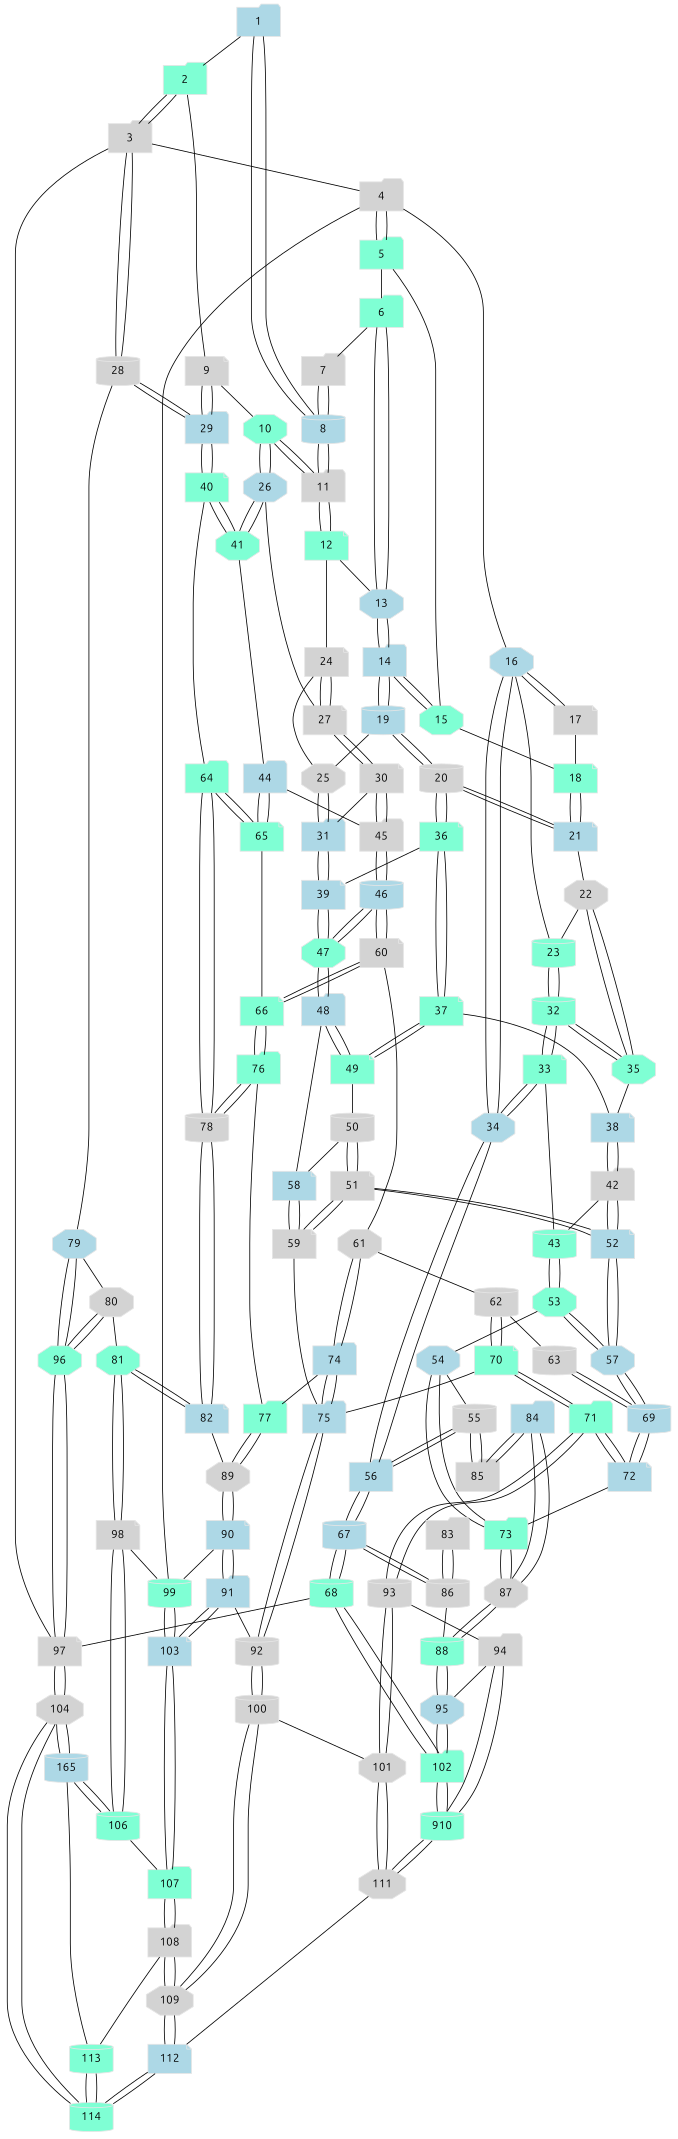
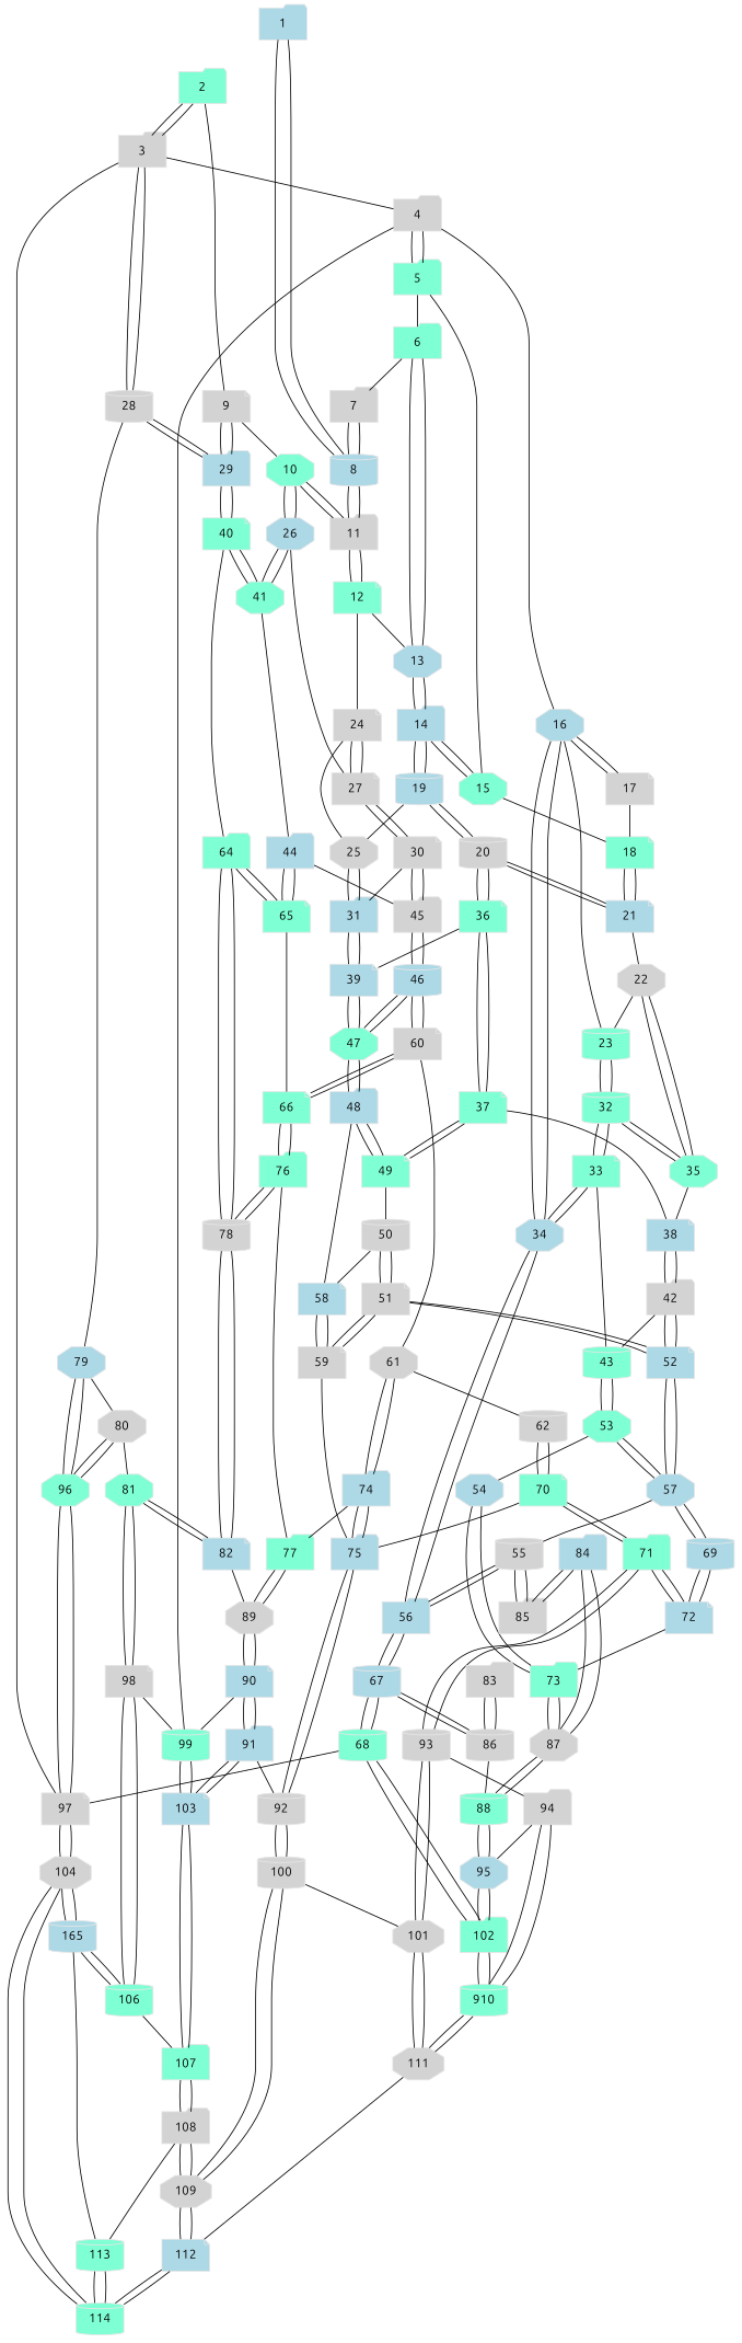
  graph {
    fontname=Ubuntu
    node [color=gray90 fillcolor=lightgrey fontname=Ubuntu shape=folder style=filled]
    edge [fontname=Ubuntu]
    1 [fillcolor=lightblue]
    2 [fillcolor=aquamarine]
    8 [fillcolor=lightblue shape=cylinder]
    3
    9 [shape=note]
    11
    4
    28 [shape=cylinder]
    97 [shape=note]
    10 [fillcolor=aquamarine shape=octagon]
    29 [fillcolor=lightblue]
    5 [fillcolor=aquamarine]
    16 [fillcolor=lightblue shape=octagon]
    99 [fillcolor=aquamarine shape=cylinder]
    79 [fillcolor=lightblue shape=octagon]
    104 [shape=octagon]
    6 [fillcolor=aquamarine]
    15 [fillcolor=aquamarine shape=octagon]
    17 [shape=note]
    34 [fillcolor=lightblue shape=octagon]
    23 [fillcolor=aquamarine shape=cylinder]
    68 [fillcolor=aquamarine shape=cylinder]
    102 [fillcolor=aquamarine]
    7
    13 [fillcolor=lightblue shape=octagon]
    18 [fillcolor=aquamarine shape=note]
    14 [fillcolor=lightblue]
    12 [fillcolor=aquamarine shape=note]
    26 [fillcolor=lightblue shape=octagon]
    40 [fillcolor=aquamarine shape=note]
    27 [shape=note]
    41 [fillcolor=aquamarine shape=octagon]
    24 [shape=note]
    25 [shape=octagon]
    19 [fillcolor=lightblue shape=cylinder]
    20 [shape=cylinder]
    21 [fillcolor=lightblue shape=note]
    56 [fillcolor=lightblue]
    32 [fillcolor=aquamarine shape=cylinder]
    22 [shape=octagon]
    36 [fillcolor=aquamarine shape=note]
    31 [fillcolor=lightblue]
    39 [fillcolor=lightblue shape=note]
    37 [fillcolor=aquamarine shape=note]
    35 [fillcolor=aquamarine shape=octagon]
    38 [fillcolor=lightblue shape=note]
    33 [fillcolor=aquamarine shape=note]
    30 [shape=note]
    44 [fillcolor=lightblue]
    45
    80 [shape=octagon]
    96 [fillcolor=aquamarine shape=octagon]
    64 [fillcolor=aquamarine]
    46 [fillcolor=lightblue shape=cylinder]
    47 [fillcolor=aquamarine shape=octagon]
    43 [fillcolor=aquamarine shape=cylinder]
    53 [fillcolor=aquamarine shape=octagon]
    67 [fillcolor=lightblue shape=cylinder]
    42
    49 [fillcolor=aquamarine shape=note]
    50 [shape=cylinder]
    52 [fillcolor=lightblue shape=note]
    48 [fillcolor=lightblue]
    65 [fillcolor=aquamarine shape=note]
    78 [shape=cylinder]
    57 [fillcolor=lightblue shape=octagon]
    54 [fillcolor=lightblue shape=octagon]
    66 [fillcolor=aquamarine shape=note]
    60 [shape=note]
    61 [shape=octagon]
    58 [fillcolor=lightblue shape=note]
    59 [shape=note]
    51 [shape=note]
    75 [fillcolor=lightblue]
    69 [fillcolor=lightblue shape=cylinder]
    55 [shape=cylinder]
    73 [fillcolor=aquamarine]
    85
    87 [shape=octagon]
    86 [shape=cylinder]
    72 [fillcolor=lightblue shape=note]
-   63 [shape=cylinder]
    62 [shape=cylinder]
    74 [fillcolor=lightblue]
    76 [fillcolor=aquamarine]
    70 [fillcolor=aquamarine shape=note]
    77 [fillcolor=aquamarine]
    71 [fillcolor=aquamarine]
    82 [fillcolor=lightblue shape=note]
    88 [fillcolor=aquamarine shape=cylinder]
    n91 [fillcolor=aquamarine label=910 shape=cylinder]
    93 [shape=cylinder]
    92 [shape=cylinder]
    94
    101 [shape=octagon]
    89 [shape=octagon]
    100 [shape=cylinder]
    90 [fillcolor=lightblue shape=note]
    81 [fillcolor=aquamarine shape=octagon]
    98 [shape=note]
    106 [fillcolor=aquamarine shape=cylinder]
    83
    84 [fillcolor=lightblue]
    95 [fillcolor=lightblue shape=octagon]
    91 [fillcolor=lightblue]
    103 [fillcolor=lightblue shape=note]
    107 [fillcolor=aquamarine]
    109 [shape=octagon]
    111 [shape=octagon]
    n110 [fillcolor=lightblue label=165 shape=cylinder]
    114 [fillcolor=aquamarine shape=cylinder]
    112 [fillcolor=lightblue shape=note]
    108
    113 [fillcolor=aquamarine shape=cylinder]
-   1 -- 2
    1 -- 8
    1 -- 8
    2 -- 3
    2 -- 3
    2 -- 9
    8 -- 11
    8 -- 11
    3 -- 4
    3 -- 28
    3 -- 28
    3 -- 97
    9 -- 10
    9 -- 29
    9 -- 29
    11 -- 12
    11 -- 12
    4 -- 5
    4 -- 5
    4 -- 16
    4 -- 99
    28 -- 29
    28 -- 29
    28 -- 79
    97 -- 104
    97 -- 104
    10 -- 11
    10 -- 11
    10 -- 26
    10 -- 26
    29 -- 40
    29 -- 40
    5 -- 6
    5 -- 15
    16 -- 17
    16 -- 17
    16 -- 34
    16 -- 34
    16 -- 23
    99 -- 103
    99 -- 103
    79 -- 80
    79 -- 96
    79 -- 96
    104 -- n110
    104 -- n110
    104 -- 114
    104 -- 114
    6 -- 7
    6 -- 13
    6 -- 13
    15 -- 18
    17 -- 18
    34 -- 56
    34 -- 56
    23 -- 32
    23 -- 32
    68 -- 97
    68 -- 102
    68 -- 102
    102 -- n91
    102 -- n91
    7 -- 8
    7 -- 8
    13 -- 14
    13 -- 14
    18 -- 21
    18 -- 21
    14 -- 15
    14 -- 15
    14 -- 19
    14 -- 19
    12 -- 13
    12 -- 24
    26 -- 27
    26 -- 41
    26 -- 41
    40 -- 41
    40 -- 41
    40 -- 64
    27 -- 30
    27 -- 30
    41 -- 44
    24 -- 27
    24 -- 27
    24 -- 25
    25 -- 31
    25 -- 31
    19 -- 25
    19 -- 20
    19 -- 20
    20 -- 21
    20 -- 21
    20 -- 36
    20 -- 36
    21 -- 22
    56 -- 67
    56 -- 67
    32 -- 35
    32 -- 35
    32 -- 33
    32 -- 33
    22 -- 23
    22 -- 35
    22 -- 35
    36 -- 39
    36 -- 37
    36 -- 37
    31 -- 39
    31 -- 39
    39 -- 47
    39 -- 47
    37 -- 38
    37 -- 49
    37 -- 49
    35 -- 38
    38 -- 42
    38 -- 42
    33 -- 34
    33 -- 34
    33 -- 43
    30 -- 31
    30 -- 45
    30 -- 45
    44 -- 45
    44 -- 65
    44 -- 65
    45 -- 46
    45 -- 46
    80 -- 96
    80 -- 96
    80 -- 81
    96 -- 97
    96 -- 97
    64 -- 65
    64 -- 65
    64 -- 78
    64 -- 78
    46 -- 47
    46 -- 47
    46 -- 60
    46 -- 60
    47 -- 48
    47 -- 48
    43 -- 53
    43 -- 53
    53 -- 57
    53 -- 57
    53 -- 54
    67 -- 68
    67 -- 68
    67 -- 86
    67 -- 86
    42 -- 43
    42 -- 52
    42 -- 52
    49 -- 50
    50 -- 58
    50 -- 51
    50 -- 51
    52 -- 57
    52 -- 57
    48 -- 49
    48 -- 49
    48 -- 58
    65 -- 66
    78 -- 82
    78 -- 82
    57 -- 69
    57 -- 69
-   54 -- 55
+   57 -- 55
    54 -- 73
    54 -- 73
    66 -- 76
    66 -- 76
    60 -- 66
    60 -- 66
    60 -- 61
    61 -- 62
    61 -- 74
    61 -- 74
    58 -- 59
    58 -- 59
    59 -- 75
    51 -- 52
    51 -- 52
    51 -- 59
    51 -- 59
    75 -- 92
    75 -- 92
    69 -- 72
    69 -- 72
    55 -- 56
    55 -- 56
    55 -- 85
    55 -- 85
    73 -- 87
    73 -- 87
    87 -- 88
    87 -- 88
    86 -- 88
    72 -- 73
-   63 -- 69
-   63 -- 69
-   62 -- 63
    62 -- 70
    62 -- 70
    74 -- 75
    74 -- 75
    74 -- 77
    76 -- 78
    76 -- 78
    76 -- 77
    70 -- 75
    70 -- 71
    70 -- 71
    77 -- 89
    77 -- 89
    71 -- 72
    71 -- 72
    71 -- 93
    71 -- 93
    82 -- 89
    88 -- 95
    88 -- 95
    n91 -- 111
    n91 -- 111
    93 -- 94
    93 -- 101
    93 -- 101
    92 -- 100
    92 -- 100
    94 -- n91
    94 -- n91
    94 -- 95
    101 -- 111
    101 -- 111
    89 -- 90
    89 -- 90
    100 -- 101
    100 -- 109
    100 -- 109
    90 -- 99
    90 -- 91
    90 -- 91
    81 -- 82
    81 -- 82
    81 -- 98
    81 -- 98
    98 -- 99
    98 -- 106
    98 -- 106
    106 -- 107
    83 -- 86
    83 -- 86
    84 -- 85
    84 -- 85
    84 -- 87
    84 -- 87
    95 -- 102
    95 -- 102
    91 -- 92
    91 -- 103
    91 -- 103
    103 -- 107
    103 -- 107
    107 -- 108
    107 -- 108
    109 -- 112
    109 -- 112
    111 -- 112
    n110 -- 106
    n110 -- 106
    n110 -- 113
    112 -- 114
    112 -- 114
    108 -- 109
    108 -- 109
    108 -- 113
    113 -- 114
    113 -- 114
  }
